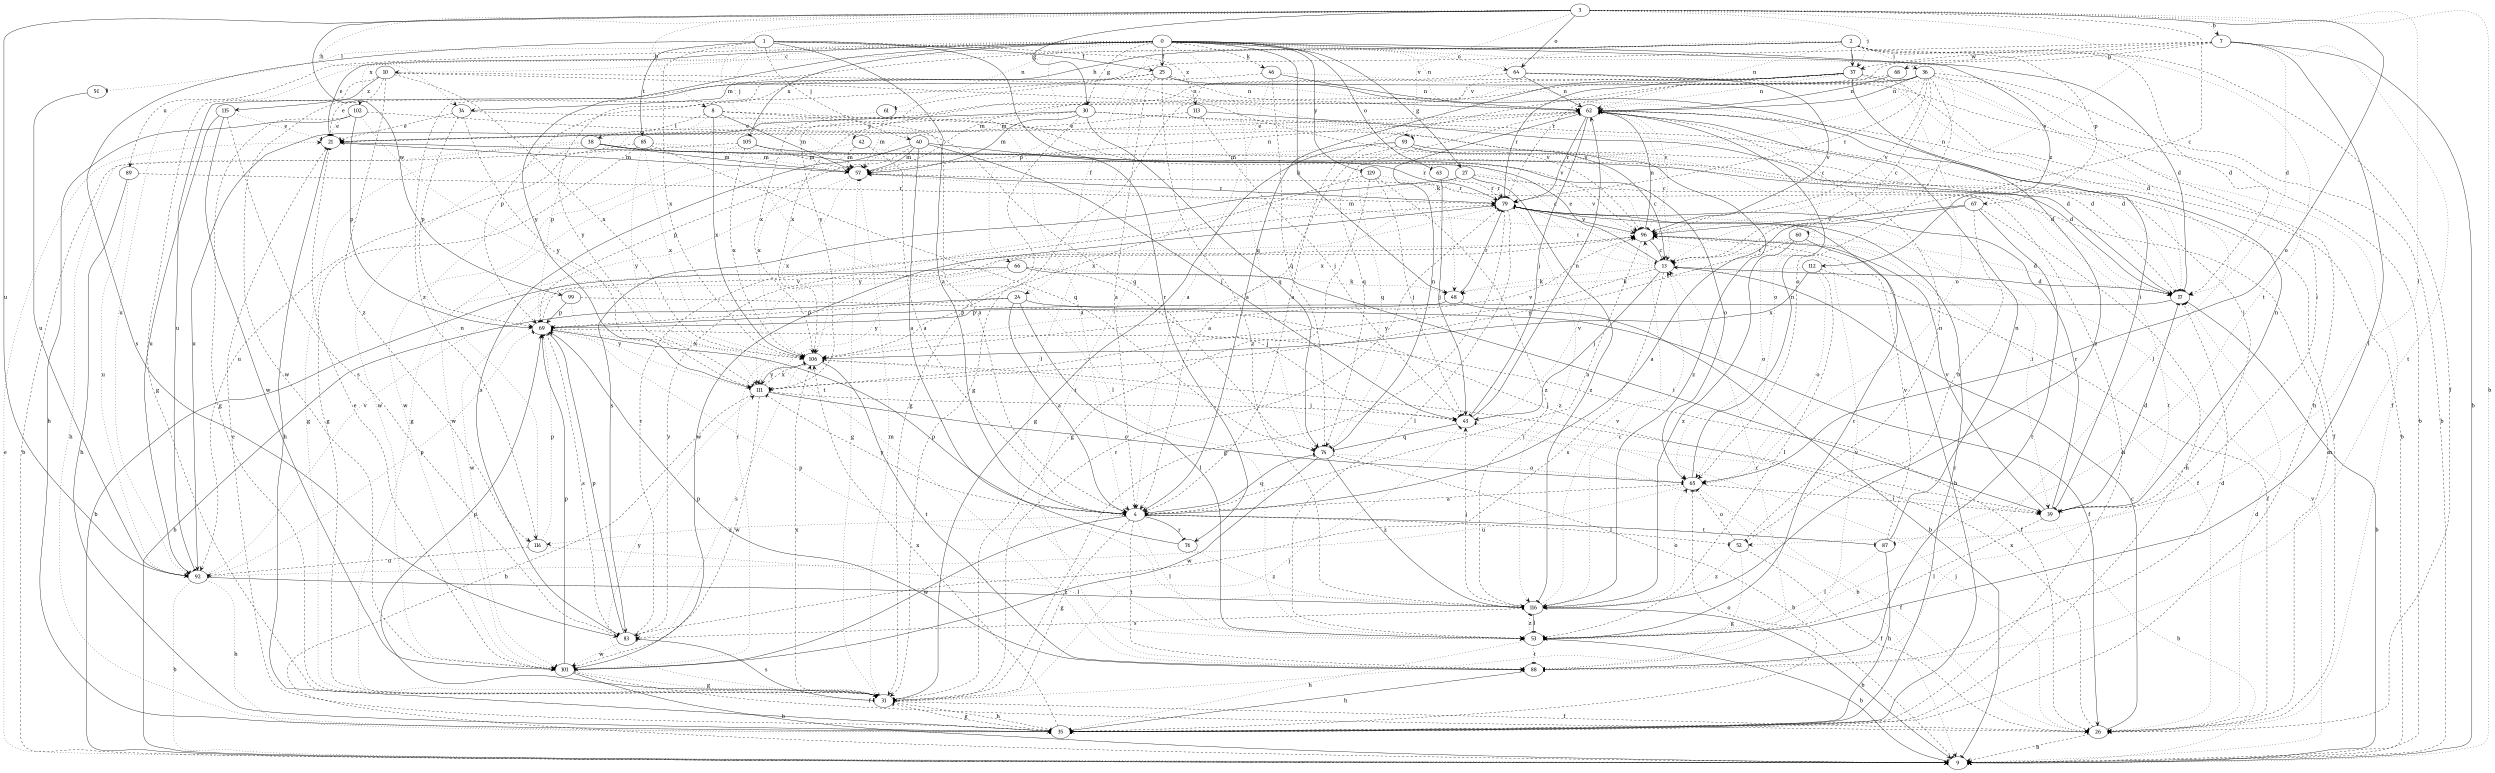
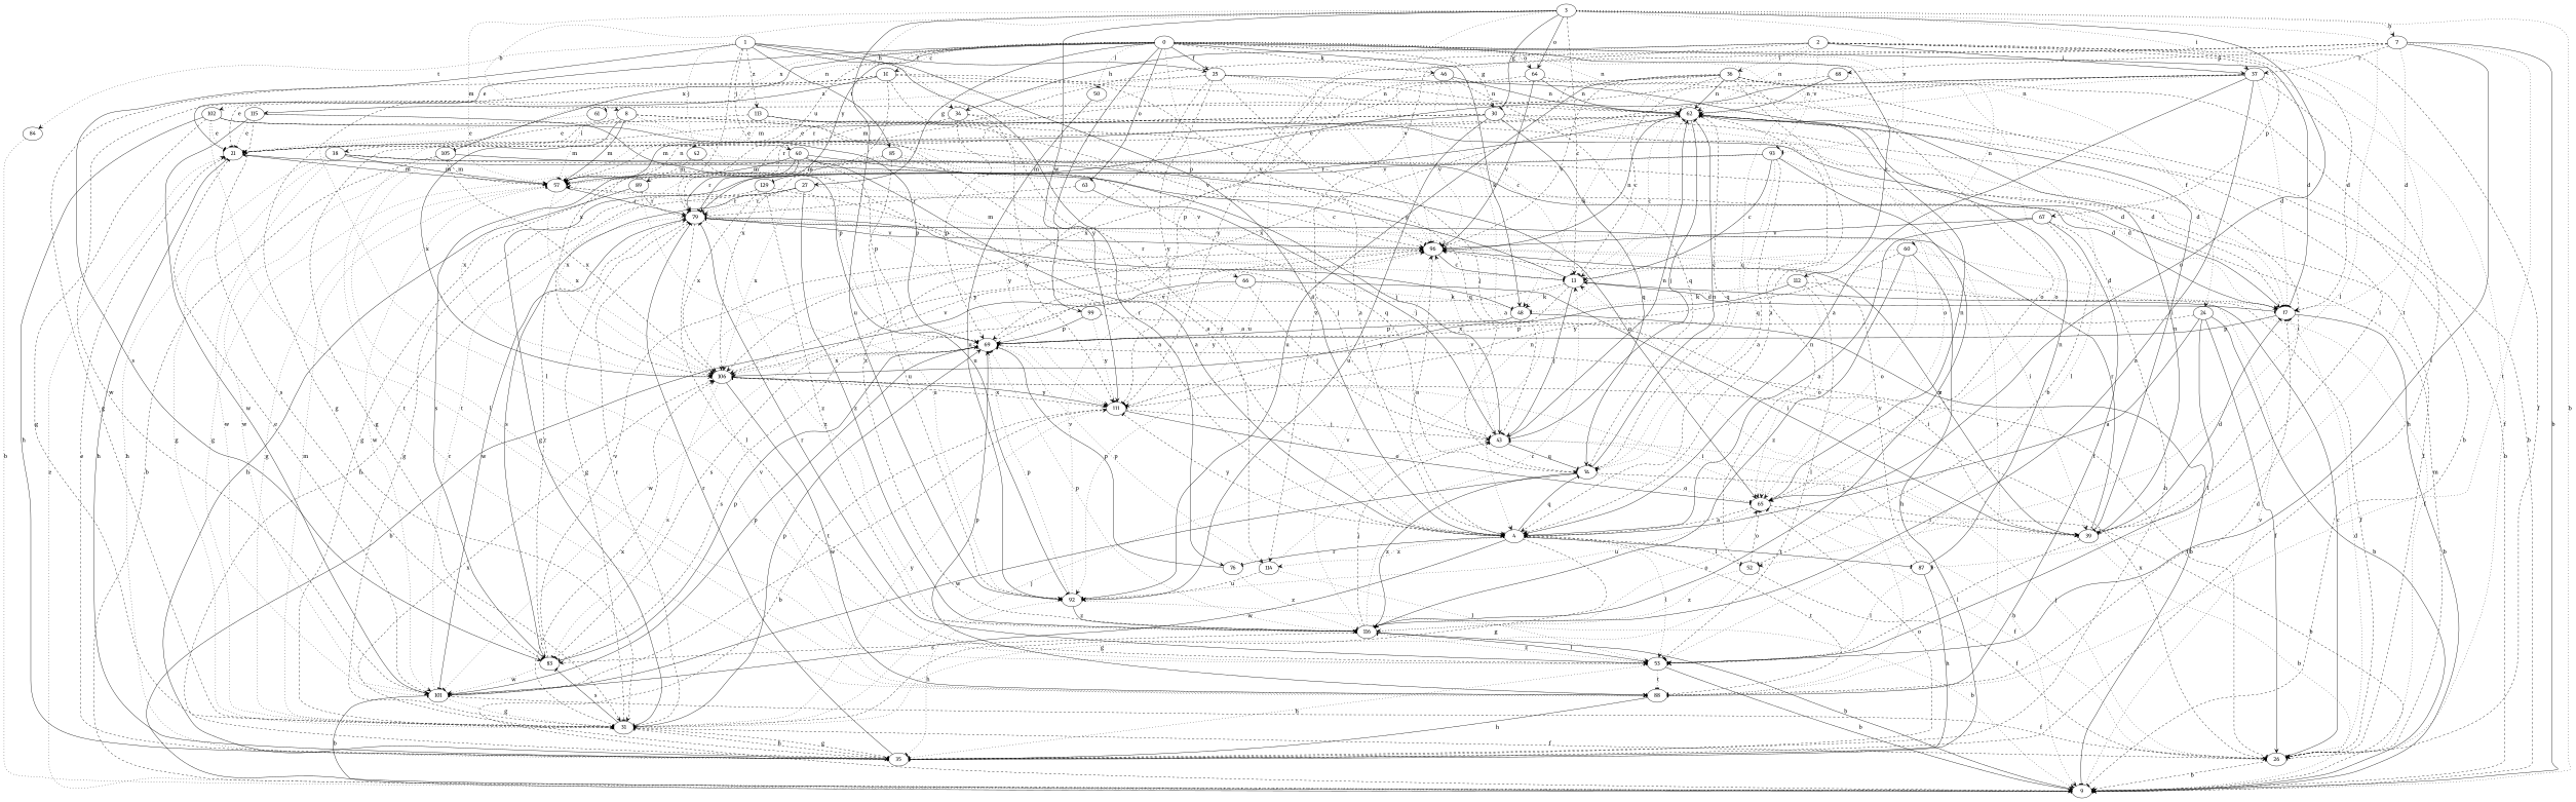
  strict digraph {
    fontname=Merriweather
    node [fontname=Merriweather]
    edge [arrowhead=vee fontname=Merriweather style=dotted]
    0
    10
    17
    21
    24
    25
    27
    30
    46
    48
    50
    60
    61
    62
    63
    64
    66
    74
    89
    102
    105
    n22 [label=129]
    111
    112
    106
    114
    96
    31
    101
    115
    9
    69
    57
    35
    4
    26
    53
    13
    39
    116
    83
    79
    92
    65
    43
    88
    1
    40
    42
    76
+   84
    85
    113
    87
    52
    2
    34
    36
    37
    67
    93
    3
    7
    8
    99
    68
    38
    0 -> 10 [label=c]
    0 -> 17 [arrowhead=tee label=d style=solid]
    0 -> 21 [arrowhead=tee label=e style=solid]
    0 -> 24 [label=f]
    0 -> 25 [label=f style=solid]
    0 -> 27 [label=g style=solid]
    0 -> 30 [label=g style=dashed]
    0 -> 46 [label=k style=dashed]
    0 -> 48 [label=k style=solid]
    0 -> 50 [arrowhead=tee label=l]
    0 -> 60 [arrowhead=tee label=n]
    0 -> 61 [arrowhead=tee label=n]
    0 -> 62 [arrowhead=tee label=n]
    0 -> 63 [arrowhead=tee label=o style=solid]
    0 -> 64 [label=o]
    0 -> 66 [label=p]
    0 -> 74 [arrowhead=tee label=q]
    0 -> 89 [label=u style=dashed]
    0 -> 102 [label=x]
    0 -> 105 [arrowhead=tee label=x style=solid]
    0 -> n22 [arrowhead=tee label=y style=solid]
    0 -> 111 [label=y style=solid]
    0 -> 112 [label=z style=solid]
    10 -> 62 [label=n style=dashed]
    10 -> 106 [label=x style=dashed]
    10 -> 114 [label=z style=dashed]
    10 -> 96 [arrowhead=tee label=v style=dashed]
    10 -> 31 [arrowhead=tee label=g style=dashed]
    10 -> 101 [label=w style=dashed]
    10 -> 115 [label=z style=solid]
    17 -> 9 [label=b style=solid]
    17 -> 69 [arrowhead=tee label=p style=solid]
    21 -> 57 [label=m style=solid]
    21 -> 35 [arrowhead=tee label=h style=solid]
    24 -> 9 [label=b style=solid]
    24 -> 69 [label=p style=dashed]
    24 -> 4 [label=a style=solid]
    24 -> 26 [label=f style=solid]
    24 -> 53 [label=l style=solid]
    25 -> 21 [arrowhead=tee label=e style=dashed]
    25 -> 62 [arrowhead=tee label=n style=dashed]
    25 -> 111 [arrowhead=tee label=y style=dashed]
    25 -> 96 [arrowhead=tee label=v]
    25 -> 4 [label=a style=dashed]
    25 -> 53 [label=l]
    25 -> 13 [arrowhead=tee label=c]
    25 -> 39 [arrowhead=tee label=i style=solid]
    25 -> 116 [arrowhead=tee label=z style=dashed]
    27 -> 111 [label=y]
    27 -> 106 [label=x]
    27 -> 96 [arrowhead=tee label=v]
    27 -> 35 [label=h style=dashed]
    27 -> 116 [arrowhead=tee label=z style=solid]
    27 -> 83 [label=s style=solid]
    27 -> 79 [label=r]
    30 -> 17 [arrowhead=tee label=d]
    30 -> 21 [label=e style=dashed]
    30 -> 74 [label=q style=solid]
    30 -> 31 [label=g style=dashed]
    30 -> 57 [arrowhead=tee label=m style=solid]
    30 -> 39 [arrowhead=tee label=i style=dashed]
    30 -> 92 [label=u style=solid]
    30 -> 65 [label=o]
    46 -> 62 [label=n style=solid]
    46 -> 74 [arrowhead=tee label=q style=dashed]
    46 -> 96 [arrowhead=tee label=v]
    46 -> 69 [label=p style=dashed]
    46 -> 4 [label=a]
    48 -> 9 [arrowhead=tee label=b style=solid]
    48 -> 69 [arrowhead=tee label=p style=solid]
    48 -> 79 [arrowhead=tee label=r style=solid]
    50 -> 92 [label=u style=solid]
    60 -> 17 [label=d]
    60 -> 111 [arrowhead=tee label=y style=dashed]
    60 -> 35 [arrowhead=tee label=h style=solid]
    60 -> 13 [arrowhead=tee label=c]
    60 -> 116 [label=z style=solid]
    60 -> 65 [label=o]
    61 -> 21 [label=e]
    61 -> 57 [arrowhead=tee label=m]
    61 -> 4 [label=a]
    62 -> 21 [arrowhead=tee label=e style=dashed]
    62 -> 74 [label=q style=dashed]
    62 -> 9 [label=b style=dashed]
    62 -> 13 [label=c]
    62 -> 79 [label=r style=solid]
    62 -> 43 [arrowhead=tee label=j style=solid]
    63 -> 79 [arrowhead=tee label=r style=dashed]
    63 -> 43 [label=j style=solid]
    64 -> 62 [label=n style=solid]
    64 -> 106 [label=x style=dashed]
    64 -> 96 [label=v style=solid]
    64 -> 9 [arrowhead=tee label=b style=dashed]
    66 -> 48 [arrowhead=tee label=k]
    66 -> 111 [arrowhead=tee label=y]
    66 -> 101 [arrowhead=tee label=w]
    66 -> 9 [arrowhead=tee label=b style=solid]
    66 -> 39 [label=i style=solid]
    66 -> 43 [arrowhead=tee label=j style=dashed]
    74 -> 62 [arrowhead=tee label=n style=solid]
    74 -> 101 [arrowhead=tee label=w style=solid]
    74 -> 9 [arrowhead=tee label=b style=dashed]
    74 -> 116 [arrowhead=tee label=z style=solid]
    74 -> 65 [arrowhead=tee label=o]
    89 -> 35 [arrowhead=tee label=h style=solid]
    89 -> 79 [label=r style=dashed]
    89 -> 92 [label=u]
    102 -> 21 [arrowhead=tee label=e]
    102 -> 74 [arrowhead=tee label=q style=dashed]
    102 -> 31 [arrowhead=tee label=g style=dashed]
    102 -> 69 [label=p style=solid]
    102 -> 35 [label=h style=solid]
    102 -> 88 [label=t]
    105 -> 106 [label=x style=dashed]
    105 -> 101 [label=w]
    105 -> 9 [arrowhead=tee label=b style=dashed]
    105 -> 57 [arrowhead=tee label=m style=dashed]
    105 -> 53 [arrowhead=tee label=l]
    105 -> 65 [label=o style=solid]
    n22 -> 106 [label=x style=dashed]
    n22 -> 31 [arrowhead=tee label=g style=dashed]
    n22 -> 116 [label=z style=dashed]
    n22 -> 79 [arrowhead=tee label=r]
    n22 -> 43 [arrowhead=tee label=j style=dashed]
    111 -> 106 [arrowhead=tee label=x style=dashed]
    111 -> 101 [arrowhead=tee label=w style=dashed]
    111 -> 9 [label=b style=dashed]
    111 -> 65 [arrowhead=tee label=o style=solid]
    111 -> 43 [label=j style=dashed]
    112 -> 48 [arrowhead=tee label=k]
    112 -> 106 [label=x style=solid]
    112 -> 26 [label=f style=dashed]
    112 -> 53 [arrowhead=tee label=l style=dashed]
    112 -> 65 [label=o]
    106 -> 111 [label=y style=solid]
    106 -> 96 [arrowhead=tee label=v style=dashed]
    106 -> 39 [arrowhead=tee label=i]
    106 -> 83 [arrowhead=tee label=s]
    106 -> 88 [arrowhead=tee label=t style=solid]
    114 -> 62 [arrowhead=tee label=n]
    114 -> 69 [arrowhead=tee label=p]
    114 -> 53 [label=l]
    114 -> 92 [label=u style=dashed]
    96 -> 62 [arrowhead=tee label=n style=solid]
    96 -> 57 [label=m]
    96 -> 4 [arrowhead=tee label=a style=dashed]
    96 -> 26 [label=f]
    96 -> 13 [arrowhead=tee label=c style=solid]
    31 -> 111 [label=y]
    31 -> 106 [label=x style=dashed]
    31 -> 69 [label=p style=solid]
    31 -> 57 [arrowhead=tee label=m]
    31 -> 35 [arrowhead=tee label=h style=dashed]
    31 -> 26 [label=f style=dashed]
    31 -> 83 [arrowhead=tee label=s style=solid]
    31 -> 79 [arrowhead=tee label=r style=dashed]
    31 -> 43 [arrowhead=tee label=j]
    101 -> 21 [arrowhead=tee label=e style=dashed]
    101 -> 31 [arrowhead=tee label=g]
    101 -> 9 [arrowhead=tee label=b style=solid]
    101 -> 69 [label=p style=solid]
    101 -> 26 [label=f style=dashed]
    101 -> 79 [arrowhead=tee label=r]
    115 -> 21 [arrowhead=tee label=e]
    115 -> 101 [label=w style=solid]
    115 -> 83 [arrowhead=tee label=s style=dashed]
    115 -> 92 [arrowhead=tee label=u style=solid]
    9 -> 21 [label=e]
    9 -> 96 [label=v]
    69 -> 106 [label=x]
    69 -> 96 [arrowhead=tee label=v style=dashed]
    69 -> 26 [arrowhead=tee label=f style=dashed]
    69 -> 83 [arrowhead=tee label=s style=dashed]
    57 -> 62 [arrowhead=tee label=n style=dashed]
    57 -> 106 [label=x]
    57 -> 31 [arrowhead=tee label=g]
    57 -> 101 [label=w]
    57 -> 79 [label=r style=solid]
    35 -> 21 [arrowhead=tee label=e style=dashed]
    35 -> 106 [label=x style=dashed]
    35 -> 31 [arrowhead=tee label=g style=dashed]
    35 -> 79 [arrowhead=tee label=r style=solid]
    35 -> 65 [arrowhead=tee label=o style=dashed]
    4 -> 74 [arrowhead=tee label=q style=solid]
    4 -> 111 [arrowhead=tee label=y style=dashed]
    4 -> 114 [label=z]
    4 -> 31 [label=g style=dashed]
    4 -> 101 [label=w style=solid]
    4 -> 53 [label=l]
    4 -> 88 [arrowhead=tee label=t style=dashed]
    4 -> 76 [arrowhead=tee label=r style=solid]
    4 -> 87 [arrowhead=tee label=t style=solid]
    4 -> 52 [arrowhead=tee label=l style=dashed]
    26 -> 17 [arrowhead=tee label=d]
    26 -> 106 [arrowhead=tee label=x style=dashed]
    26 -> 9 [label=b style=dashed]
    26 -> 57 [label=m style=dashed]
    26 -> 13 [label=c style=solid]
    26 -> 43 [arrowhead=tee label=j]
    53 -> 9 [arrowhead=tee label=b style=solid]
    53 -> 35 [arrowhead=tee label=h]
    53 -> 116 [arrowhead=tee label=z]
    53 -> 79 [arrowhead=tee label=r style=solid]
    53 -> 88 [arrowhead=tee label=t]
    13 -> 17 [arrowhead=tee label=d style=solid]
    13 -> 21 [label=e style=solid]
    13 -> 48 [label=k]
    13 -> 111 [label=y style=dashed]
-   13 -> 83 [label=s style=dashed]
+   13 -> 83 [arrowhead=tee label=s style=dashed]
    13 -> 79 [arrowhead=tee label=r]
    13 -> 43 [label=j style=solid]
    39 -> 17 [arrowhead=tee label=d style=solid]
    39 -> 62 [label=n style=solid]
    39 -> 96 [label=v style=solid]
    39 -> 9 [arrowhead=tee label=b]
    39 -> 53 [arrowhead=tee label=l style=dashed]
    39 -> 79 [arrowhead=tee label=r style=solid]
    116 -> 96 [label=v]
    116 -> 9 [label=b style=solid]
    116 -> 69 [arrowhead=tee label=p]
    116 -> 53 [arrowhead=tee label=l style=solid]
    116 -> 13 [label=c]
    116 -> 83 [label=s style=dashed]
    116 -> 65 [label=o]
    116 -> 43 [label=j style=dashed]
    83 -> 96 [label=v style=dashed]
    83 -> 101 [label=w]
    83 -> 69 [arrowhead=tee label=p style=solid]
    83 -> 79 [label=r style=dashed]
    79 -> 96 [label=v style=solid]
    79 -> 31 [arrowhead=tee label=g style=dashed]
    79 -> 101 [arrowhead=tee label=w style=solid]
    79 -> 53 [label=l style=dashed]
    79 -> 39 [label=i]
    79 -> 116 [label=z]
    92 -> 96 [label=v]
    92 -> 9 [label=b]
    92 -> 69 [arrowhead=tee label=p]
    92 -> 35 [arrowhead=tee label=h]
    92 -> 116 [arrowhead=tee label=z style=solid]
    65 -> 62 [label=n style=solid]
    65 -> 4 [arrowhead=tee label=a style=dashed]
    65 -> 26 [arrowhead=tee label=f]
    65 -> 39 [label=i style=dashed]
    65 -> 92 [arrowhead=tee label=u]
    43 -> 62 [label=n style=solid]
    43 -> 74 [arrowhead=tee label=q style=solid]
    43 -> 96 [label=v]
    43 -> 9 [label=b]
    88 -> 17 [arrowhead=tee label=d style=dashed]
    88 -> 96 [arrowhead=tee label=v]
    88 -> 69 [label=p style=solid]
    88 -> 35 [arrowhead=tee label=h style=solid]
    88 -> 13 [label=c]
    1 -> 25 [label=f style=solid]
    1 -> 106 [label=x style=dashed]
    1 -> 4 [arrowhead=tee label=a style=solid]
    1 -> 83 [label=s style=solid]
    1 -> 40 [label=j style=dashed]
    1 -> 42 [arrowhead=tee label=j]
    1 -> 76 [label=r style=solid]
+   1 -> 84 [label=t]
    1 -> 85 [label=t style=solid]
    1 -> 113 [label=z style=dashed]
    40 -> 69 [arrowhead=tee label=p style=dashed]
    40 -> 57 [arrowhead=tee label=m style=solid]
    40 -> 4 [label=a style=solid]
    40 -> 83 [arrowhead=tee label=s style=solid]
    40 -> 79 [label=r style=solid]
    40 -> 43 [label=j style=solid]
    42 -> 17 [label=d]
    42 -> 106 [arrowhead=tee label=x]
    42 -> 31 [arrowhead=tee label=g]
    42 -> 57 [arrowhead=tee label=m style=dashed]
    42 -> 4 [arrowhead=tee label=a style=dashed]
    76 -> 69 [arrowhead=tee label=p style=solid]
    76 -> 116 [arrowhead=tee label=z]
+   84 -> 9 [label=b]
    85 -> 74 [label=q style=dashed]
    85 -> 111 [label=y]
    85 -> 106 [arrowhead=tee label=x]
    85 -> 31 [label=g style=dashed]
    85 -> 57 [arrowhead=tee label=m]
    85 -> 13 [arrowhead=tee label=c]
    85 -> 92 [label=u style=dashed]
    113 -> 17 [label=d style=solid]
    113 -> 21 [label=e style=dashed]
    113 -> 43 [arrowhead=tee label=j style=dashed]
    113 -> 88 [label=t]
    87 -> 62 [arrowhead=tee label=n style=solid]
    87 -> 96 [label=v style=dashed]
    87 -> 35 [arrowhead=tee label=h style=solid]
    87 -> 53 [label=l]
    52 -> 62 [arrowhead=tee label=n style=dashed]
    52 -> 31 [arrowhead=tee label=g]
    52 -> 26 [arrowhead=tee label=f style=dashed]
    52 -> 116 [label=z]
    52 -> 65 [arrowhead=tee label=o style=dashed]
    2 -> 17 [label=d style=dashed]
    2 -> 62 [label=n]
    2 -> 114 [label=z style=dashed]
    2 -> 26 [arrowhead=tee label=f style=dashed]
    2 -> 92 [label=u]
    2 -> 87 [arrowhead=tee label=t]
    2 -> 34 [label=h style=solid]
    2 -> 36 [label=i]
    2 -> 37 [label=i style=solid]
    2 -> 67 [label=p style=dashed]
    2 -> 93 [arrowhead=tee label=v]
    34 -> 17 [arrowhead=tee label=d style=dashed]
    34 -> 21 [arrowhead=tee label=e style=dashed]
    34 -> 111 [label=y style=dashed]
    34 -> 69 [label=p style=dashed]
    36 -> 48 [label=k]
    36 -> 62 [label=n style=solid]
    36 -> 96 [arrowhead=tee label=v style=dashed]
    36 -> 9 [label=b style=dashed]
    36 -> 57 [label=m]
    36 -> 4 [label=a style=dashed]
    36 -> 53 [arrowhead=tee label=l]
    36 -> 13 [arrowhead=tee label=c style=dashed]
    36 -> 39 [label=i style=dashed]
    36 -> 79 [label=r style=dashed]
    36 -> 92 [arrowhead=tee label=u style=solid]
    36 -> 65 [label=o style=dashed]
    37 -> 17 [arrowhead=tee label=d]
    37 -> 62 [arrowhead=tee label=n]
    37 -> 106 [label=x style=dashed]
    37 -> 57 [arrowhead=tee label=m style=dashed]
    37 -> 35 [arrowhead=tee label=h style=dashed]
    37 -> 4 [label=a style=solid]
    37 -> 26 [arrowhead=tee label=f]
    37 -> 116 [label=z style=solid]
    37 -> 79 [arrowhead=tee label=r style=solid]
    67 -> 96 [label=v style=solid]
    67 -> 35 [arrowhead=tee label=h style=dashed]
    67 -> 4 [label=a style=solid]
    67 -> 88 [arrowhead=tee label=t style=solid]
    67 -> 52 [arrowhead=tee label=b style=dashed]
    93 -> 74 [arrowhead=tee label=q]
    93 -> 31 [arrowhead=tee label=g style=solid]
    93 -> 57 [label=m]
    93 -> 4 [label=a style=dashed]
    93 -> 13 [label=c style=solid]
    93 -> 116 [label=z style=solid]
    93 -> 88 [arrowhead=tee label=t]
    3 -> 30 [arrowhead=tee label=g style=solid]
    3 -> 64 [label=o style=solid]
    3 -> 96 [arrowhead=tee label=v]
    3 -> 9 [label=b]
    3 -> 57 [label=m]
    3 -> 13 [label=c style=dashed]
    3 -> 92 [arrowhead=tee label=u style=solid]
    3 -> 65 [label=o style=solid]
    3 -> 52 [label=l]
    3 -> 34 [label=h]
    3 -> 37 [label=i]
    3 -> 93 [arrowhead=tee label=v]
    3 -> 7 [label=b]
    3 -> 8 [label=b]
    3 -> 99 [label=w style=solid]
    7 -> 17 [label=d]
    7 -> 111 [arrowhead=tee label=y style=dashed]
    7 -> 9 [label=b style=solid]
    7 -> 53 [label=l style=solid]
    7 -> 79 [arrowhead=tee label=r style=dashed]
    7 -> 88 [arrowhead=tee label=t]
-   7 -> 37 [label=w style=dashed]
+   7 -> 37 [label=i style=dashed]
    7 -> 68 [label=p style=dashed]
    8 -> 106 [label=x style=solid]
    8 -> 96 [label=v style=dashed]
    8 -> 69 [arrowhead=tee label=p]
    8 -> 57 [label=m style=solid]
    8 -> 4 [label=a style=dashed]
    8 -> 38 [label=i style=dashed]
    99 -> 111 [arrowhead=tee label=y]
    99 -> 69 [label=p style=solid]
    99 -> 39 [label=i style=dashed]
    68 -> 62 [label=n style=solid]
    68 -> 31 [label=g style=dashed]
    68 -> 65 [label=o]
    38 -> 17 [arrowhead=tee label=d style=solid]
    38 -> 31 [arrowhead=tee label=g]
    38 -> 101 [arrowhead=tee label=w]
    38 -> 57 [label=m style=solid]
    38 -> 35 [arrowhead=tee label=h]
    38 -> 26 [label=f style=dashed]
  }
